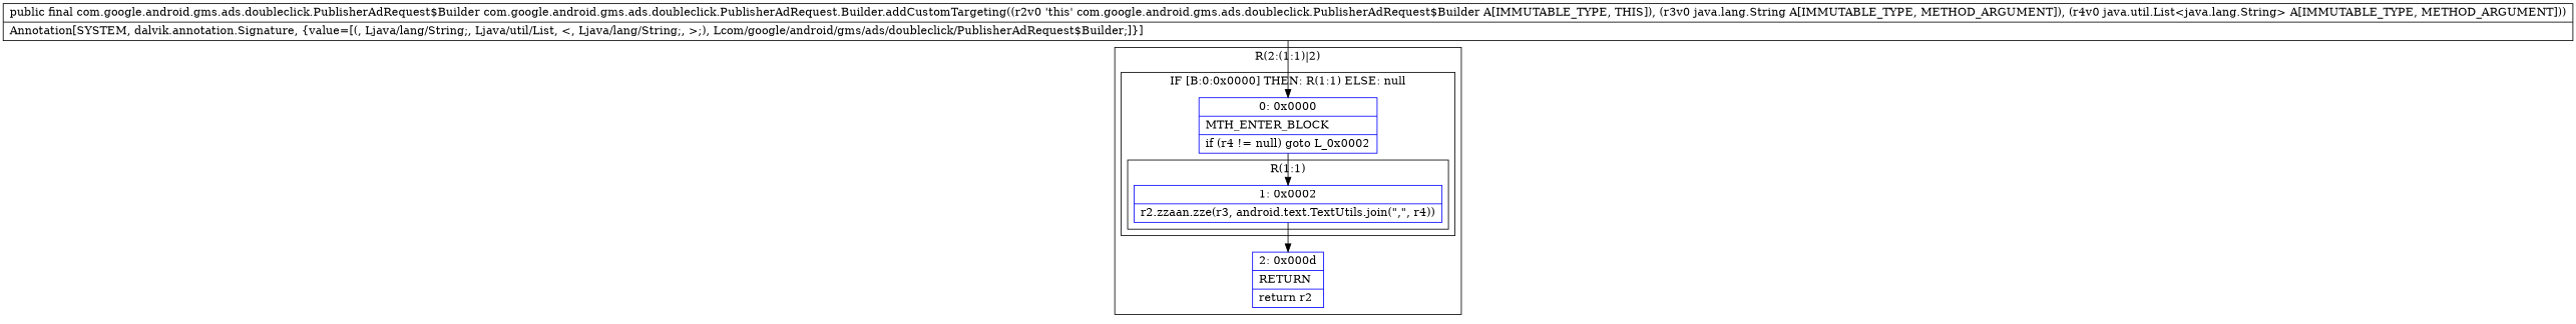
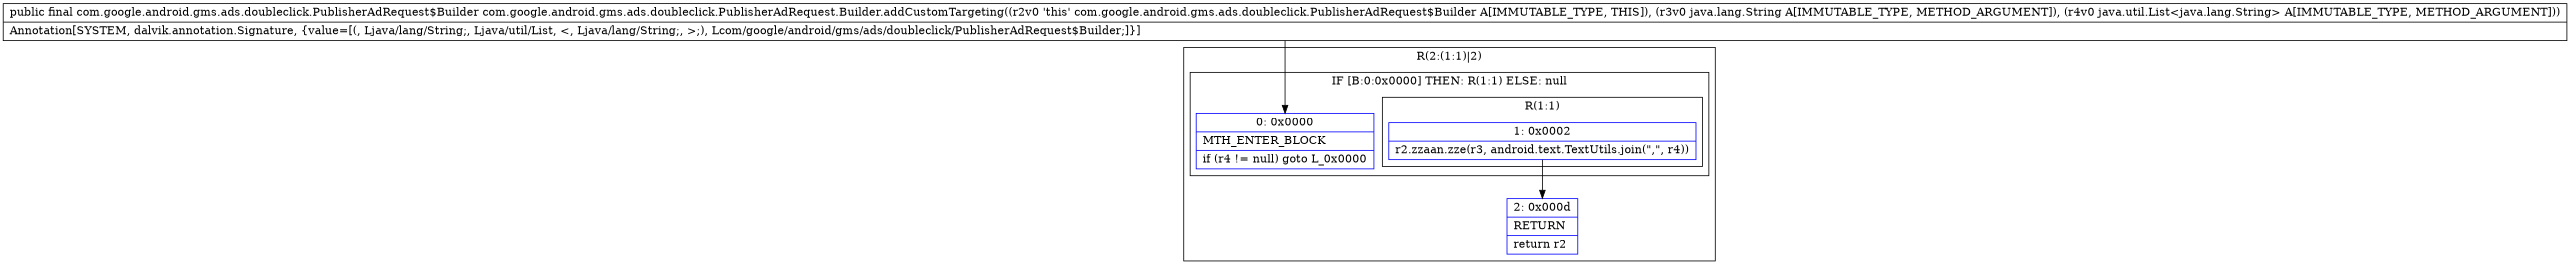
  digraph {
    node [color=blue shape=record]
    n1 [label="{1\:\ 0x0002|r2.zzaan.zze(r3, android.text.TextUtils.join(\",\", r4))\l}"]
-   n2 [label="{0\:\ 0x0000|MTH_ENTER_BLOCK\l|if (r4 != null) goto L_0x0002\l}"]
+   n2 [label="{0\:\ 0x0000|MTH_ENTER_BLOCK\l|if (r4 != null) goto L_0x0000\l}"]
    n3 [label="{2\:\ 0x000d|RETURN\l|return r2\l}"]
    n4 [label="{public final com.google.android.gms.ads.doubleclick.PublisherAdRequest$Builder com.google.android.gms.ads.doubleclick.PublisherAdRequest.Builder.addCustomTargeting((r2v0 'this' com.google.android.gms.ads.doubleclick.PublisherAdRequest$Builder A[IMMUTABLE_TYPE, THIS]), (r3v0 java.lang.String A[IMMUTABLE_TYPE, METHOD_ARGUMENT]), (r4v0 java.util.List\<java.lang.String\> A[IMMUTABLE_TYPE, METHOD_ARGUMENT]))  | Annotation[SYSTEM, dalvik.annotation.Signature, \{value=[(, Ljava\/lang\/String;, Ljava\/util\/List, \<, Ljava\/lang\/String;, \>;), Lcom\/google\/android\/gms\/ads\/doubleclick\/PublisherAdRequest$Builder;]\}]\l}" color=""]
    subgraph cluster_1 {
      label="R(2:(1:1)|2)"
      n3
      subgraph cluster_2 {
        label="IF [B:0:0x0000] THEN: R(1:1) ELSE: null"
        n2
        subgraph cluster_3 {
          label="R(1:1)"
          n1
        }
      }
    }
    n1 -> n3
-   n2 -> n1
    n4 -> n2
  }
